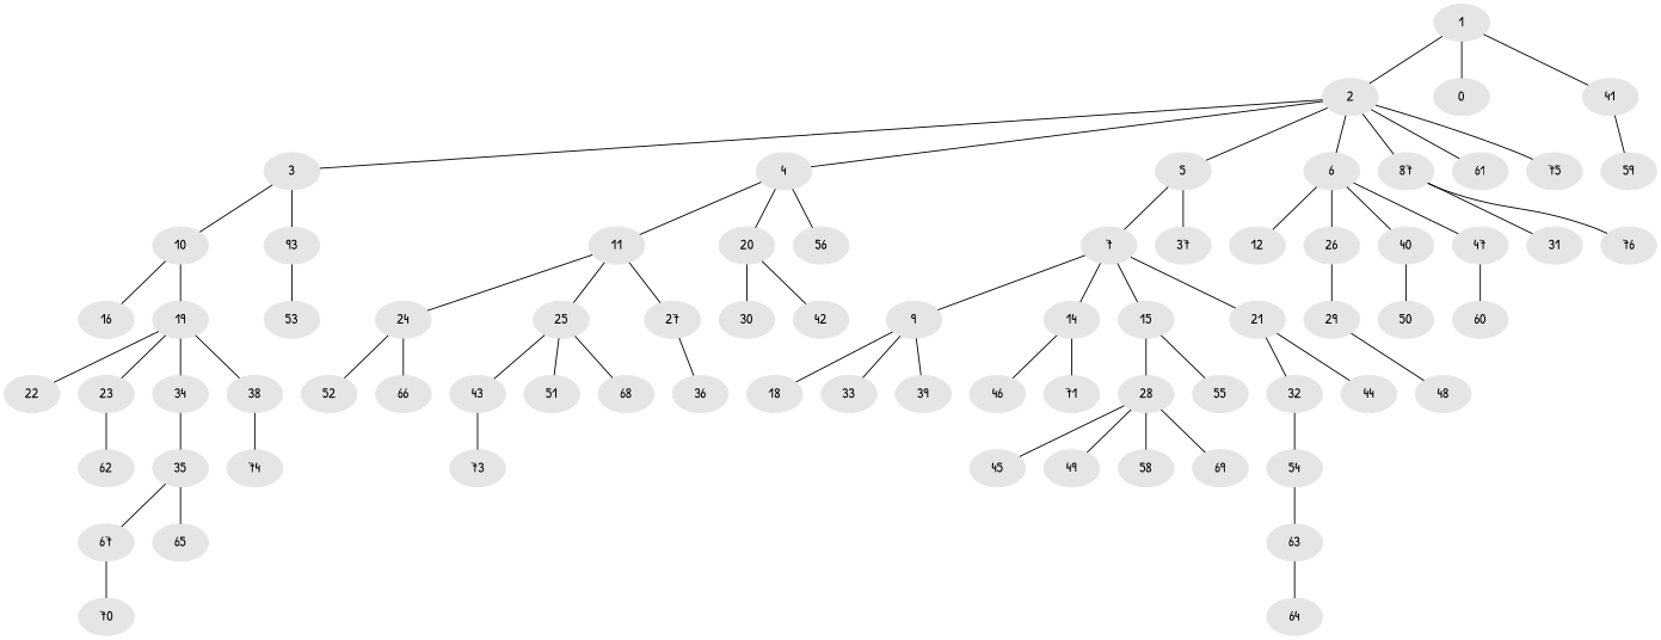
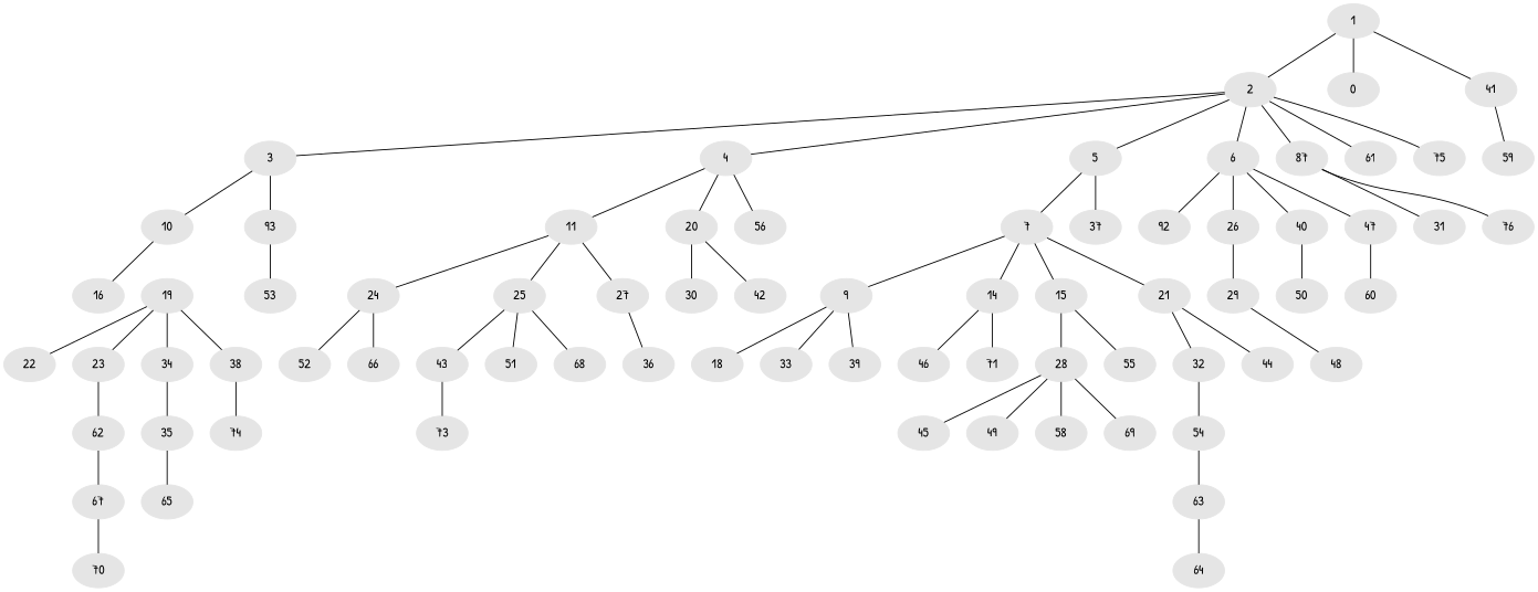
  graph {
    fontname="Patrick Hand"
    node [color=gray90 fontname="Patrick Hand" style=filled]
    edge [fontname="Patrick Hand"]
    1
    2
    n3 [label=0]
    41
    3
    4
    5
    6
    n9 [label=87]
    61
    75
    59
    10
    n14 [label=93]
    11
    20
    56
    7
    37
-   12
+   12 [label=92]
    26
    40
    47
    31
    76
    16
    19
    53
    24
    25
    27
    30
    42
    9
    14
    15
    21
    29
    50
    60
    18
    33
    39
    46
    71
    28
    55
    32
    44
    22
    23
    34
    38
    52
    66
    43
    51
    68
    36
    45
    49
    58
    69
    62
    35
    74
    54
    67
    73
    48
    63
    65
    64
    70
    1 -- 2
    1 -- n3
    1 -- 41
    2 -- 3
    2 -- 4
    2 -- 5
    2 -- 6
    2 -- n9
    2 -- 61
    2 -- 75
    41 -- 59
    3 -- 10
    3 -- n14
    4 -- 11
    4 -- 20
    4 -- 56
    5 -- 7
    5 -- 37
    6 -- 12
    6 -- 26
    6 -- 40
    6 -- 47
    n9 -- 31
    n9 -- 76
    10 -- 16
-   10 -- 19
    n14 -- 53
    11 -- 24
    11 -- 25
    11 -- 27
    20 -- 30
    20 -- 42
    7 -- 9
    7 -- 14
    7 -- 15
    7 -- 21
    26 -- 29
    40 -- 50
    47 -- 60
    19 -- 22
    19 -- 23
    19 -- 34
    19 -- 38
    24 -- 52
    24 -- 66
    25 -- 43
    25 -- 51
    25 -- 68
    27 -- 36
    9 -- 18
    9 -- 33
    9 -- 39
    14 -- 46
    14 -- 71
    15 -- 28
    15 -- 55
    21 -- 32
    21 -- 44
    29 -- 48
    28 -- 45
    28 -- 49
    28 -- 58
    28 -- 69
    32 -- 54
    23 -- 62
    34 -- 35
    38 -- 74
    43 -- 73
-   35 -- 67
+   62 -- 67
    35 -- 65
    54 -- 63
    67 -- 70
    63 -- 64
  }
